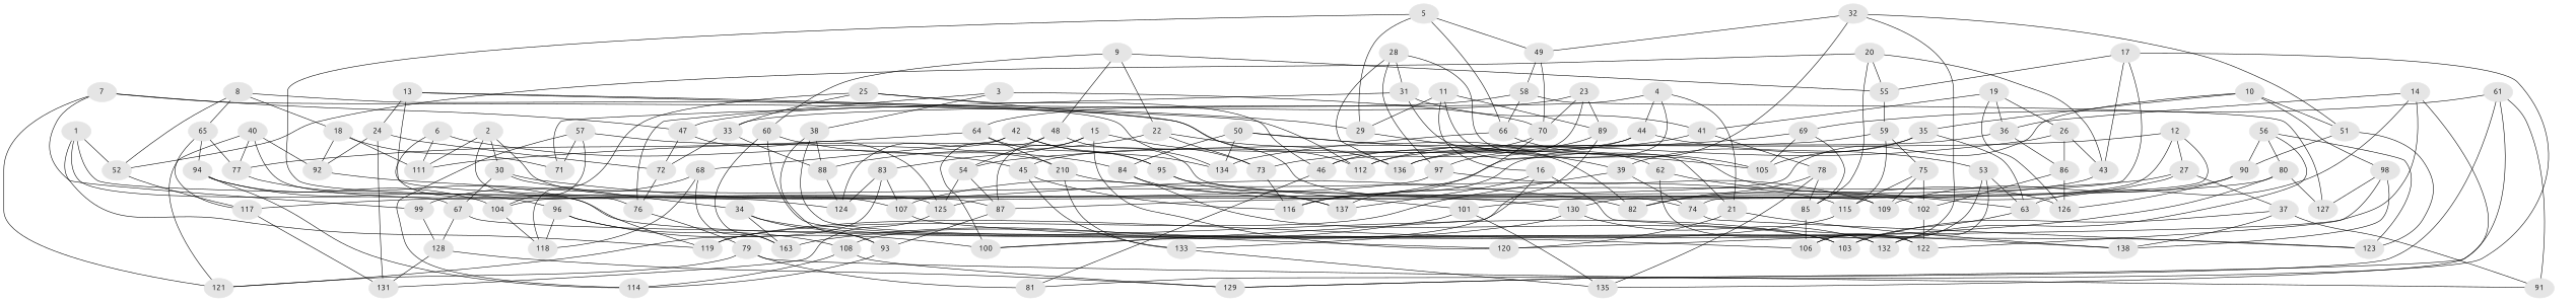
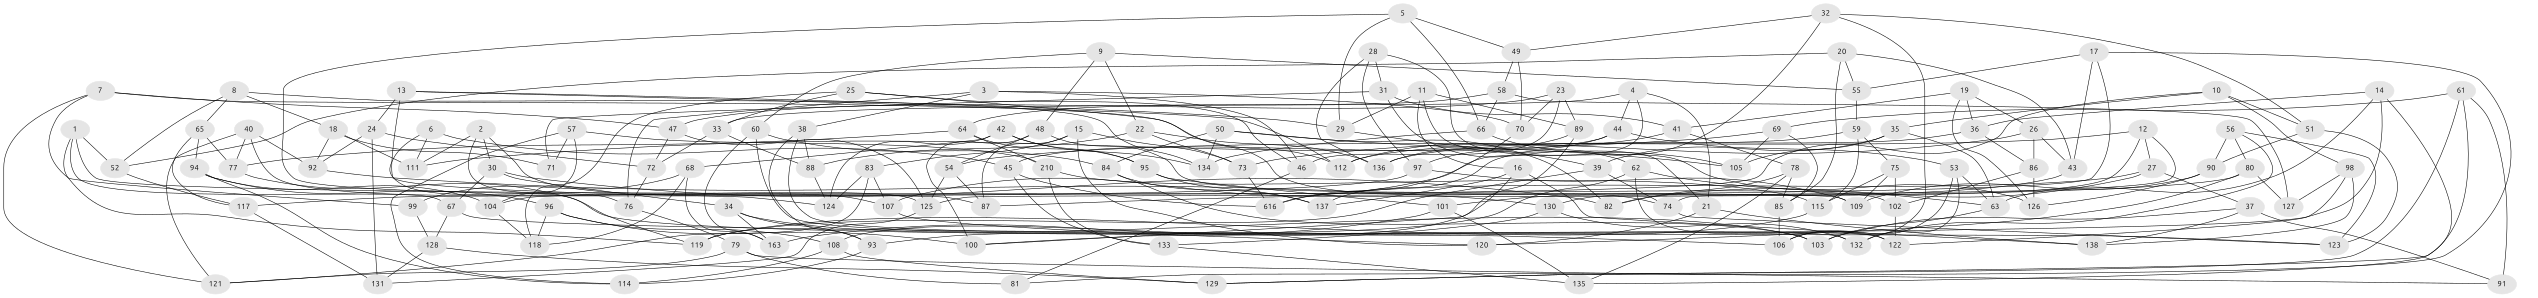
  graph {
    fontname=Ubuntu
    node [color=gray90 fontname=Ubuntu style=filled]
    edge [fontname=Ubuntu]
    1
    52
    67
    109
    119
    117
    123
    128
    2
    30
    76
    107
    111
    82
    34
    79
    120
    3
    38
    46
    70
    88
    93
    122
    81
-   116
+   116 [label=616]
    4
    21
    33
    44
    138
    72
    45
    97
    53
    5
    29
    49
    66
    87
    39
    58
    134
    105
    6
    133
    7
    47
    99
    112
    121
    125
    8
    18
    65
    71
    92
    77
    94
    9
    22
    48
    55
    60
    73
    136
    54
    100
    102
    59
    n71 [label=163]
    84
    132
    10
    35
    51
    98
    104
    63
    90
    127
    118
    11
    16
    89
    137
    108
    12
    27
    74
    130
    37
    13
    24
    124
    131
    14
    36
    135
    86
    103
    15
    83
    17
    43
    129
    101
    19
    26
    41
    126
    78
    20
    85
    106
    23
    25
    91
    28
    31
    62
    32
    114
    40
    42
    68
    95
    64
    50
    75
    115
    56
    80
    57
    n135 [label=210]
    61
    69
    96
    1 -- 52
    1 -- 67
    1 -- 109
    1 -- 119
    52 -- 117
    67 -- 123
    67 -- 128
    117 -- 131
    128 -- 131
    128 -- 129
    2 -- 30
    2 -- 76
    2 -- 107
    2 -- 111
    30 -- 67
    30 -- 82
    30 -- 34
    76 -- 79
    107 -- 120
    34 -- 93
    34 -- n71
    34 -- 103
    79 -- 81
    79 -- 121
    79 -- 91
    3 -- 76
    3 -- 38
-   70 -- 46
+   3 -- 46
    3 -- 70
    38 -- 88
    38 -- 93
    38 -- 122
    46 -- 81
    70 -- 116
    88 -- 124
    93 -- 114
    4 -- 107
    4 -- 21
    4 -- 33
    4 -- 44
    21 -- 120
    21 -- 138
    33 -- 88
    33 -- 72
    44 -- 45
    44 -- 97
    44 -- 53
    72 -- 76
    45 -- 116
    45 -- 133
    97 -- 109
    97 -- 117
    53 -- 132
    53 -- 63
    53 -- 106
    5 -- 29
    5 -- 49
    5 -- 66
    5 -- 87
    29 -- 39
    49 -- 70
    49 -- 58
    66 -- 134
    66 -- 105
    39 -- 119
    39 -- 74
    58 -- 66
    58 -- 127
    58 -- 64
    6 -- 119
    6 -- 111
    6 -- 45
    133 -- 135
    7 -- 47
    7 -- 99
    7 -- 112
    7 -- 121
    47 -- 72
    47 -- 125
    99 -- 128
    125 -- 131
    8 -- 52
    8 -- 134
    8 -- 18
    8 -- 65
    18 -- 111
    18 -- 71
    18 -- 92
    65 -- 117
    65 -- 77
    65 -- 94
    92 -- 130
    77 -- 106
    94 -- 104
    94 -- 114
    94 -- 96
    9 -- 22
    9 -- 48
    9 -- 55
    9 -- 60
    22 -- 88
    22 -- 73
    22 -- 136
    48 -- 54
    48 -- 100
    48 -- 102
    55 -- 59
    60 -- n71
    60 -- 84
    60 -- 132
    73 -- 116
    54 -- 87
    54 -- 125
    102 -- 122
    59 -- 112
    59 -- 75
    59 -- 115
    84 -- 137
    84 -- 103
    10 -- 35
    10 -- 51
    10 -- 98
    10 -- 104
    35 -- 39
    35 -- 105
    35 -- 63
    51 -- 123
    51 -- 90
    98 -- 122
    98 -- 138
    98 -- 127
    104 -- 118
    63 -- 103
    90 -- 109
    90 -- 126
    11 -- 21
    11 -- 29
    11 -- 16
    11 -- 89
    16 -- 138
    16 -- 100
    16 -- 137
    89 -- 136
    89 -- 108
    108 -- 129
    108 -- 114
    12 -- 54
    12 -- 27
    12 -- 74
    12 -- 130
    27 -- 82
    27 -- 116
    27 -- 37
    74 -- 123
    130 -- 133
    130 -- 132
    37 -- 138
    37 -- 103
    37 -- 91
    13 -- 29
    13 -- 112
    13 -- 24
    13 -- 124
    24 -- 72
    24 -- 92
    24 -- 131
    14 -- 100
    14 -- 63
    14 -- 36
    14 -- 135
    36 -- 136
    36 -- 86
    86 -- 102
    86 -- 126
    15 -- 120
    15 -- 87
    15 -- 73
    15 -- 83
    83 -- 107
    83 -- 121
    83 -- 124
    17 -- 125
    17 -- 55
    17 -- 43
    17 -- 129
    43 -- 101
    101 -- n71
    101 -- 135
    19 -- 36
    19 -- 26
    19 -- 41
    19 -- 126
    26 -- 73
    26 -- 86
    26 -- 43
    41 -- 112
    41 -- 78
    78 -- 82
    78 -- 135
    78 -- 85
    20 -- 52
    20 -- 55
    20 -- 43
    20 -- 85
    85 -- 106
    23 -- 46
    23 -- 70
    23 -- 47
    23 -- 89
    25 -- 46
    25 -- 33
    25 -- 118
    25 -- 74
    28 -- 97
    28 -- 136
    28 -- 126
    28 -- 31
    31 -- 71
    31 -- 41
    31 -- 62
-   87 -- 93
+   62 -- 93
    62 -- 122
    62 -- 63
    32 -- 49
    32 -- 51
    32 -- 137
    32 -- 106
    40 -- 121
    40 -- 125
    40 -- 92
    40 -- 77
    42 -- 134
    42 -- 124
    42 -- 68
    42 -- 95
    68 -- 99
    68 -- n71
    68 -- 118
    95 -- 137
    95 -- 101
    64 -- 77
    64 -- 95
    64 -- n135
    50 -- 82
    50 -- 134
    50 -- 105
    50 -- 84
    75 -- 109
    75 -- 102
    75 -- 115
    115 -- 119
    56 -- 123
    56 -- 132
    56 -- 90
    56 -- 80
    80 -- 120
    80 -- 87
    80 -- 127
    57 -- 71
    57 -- 104
    57 -- 114
    57 -- n135
    n135 -- 133
    n135 -- 115
    61 -- 81
    61 -- 129
    61 -- 91
    61 -- 69
    69 -- 111
    69 -- 105
    69 -- 85
    96 -- 100
    96 -- 118
    96 -- 108
  }
